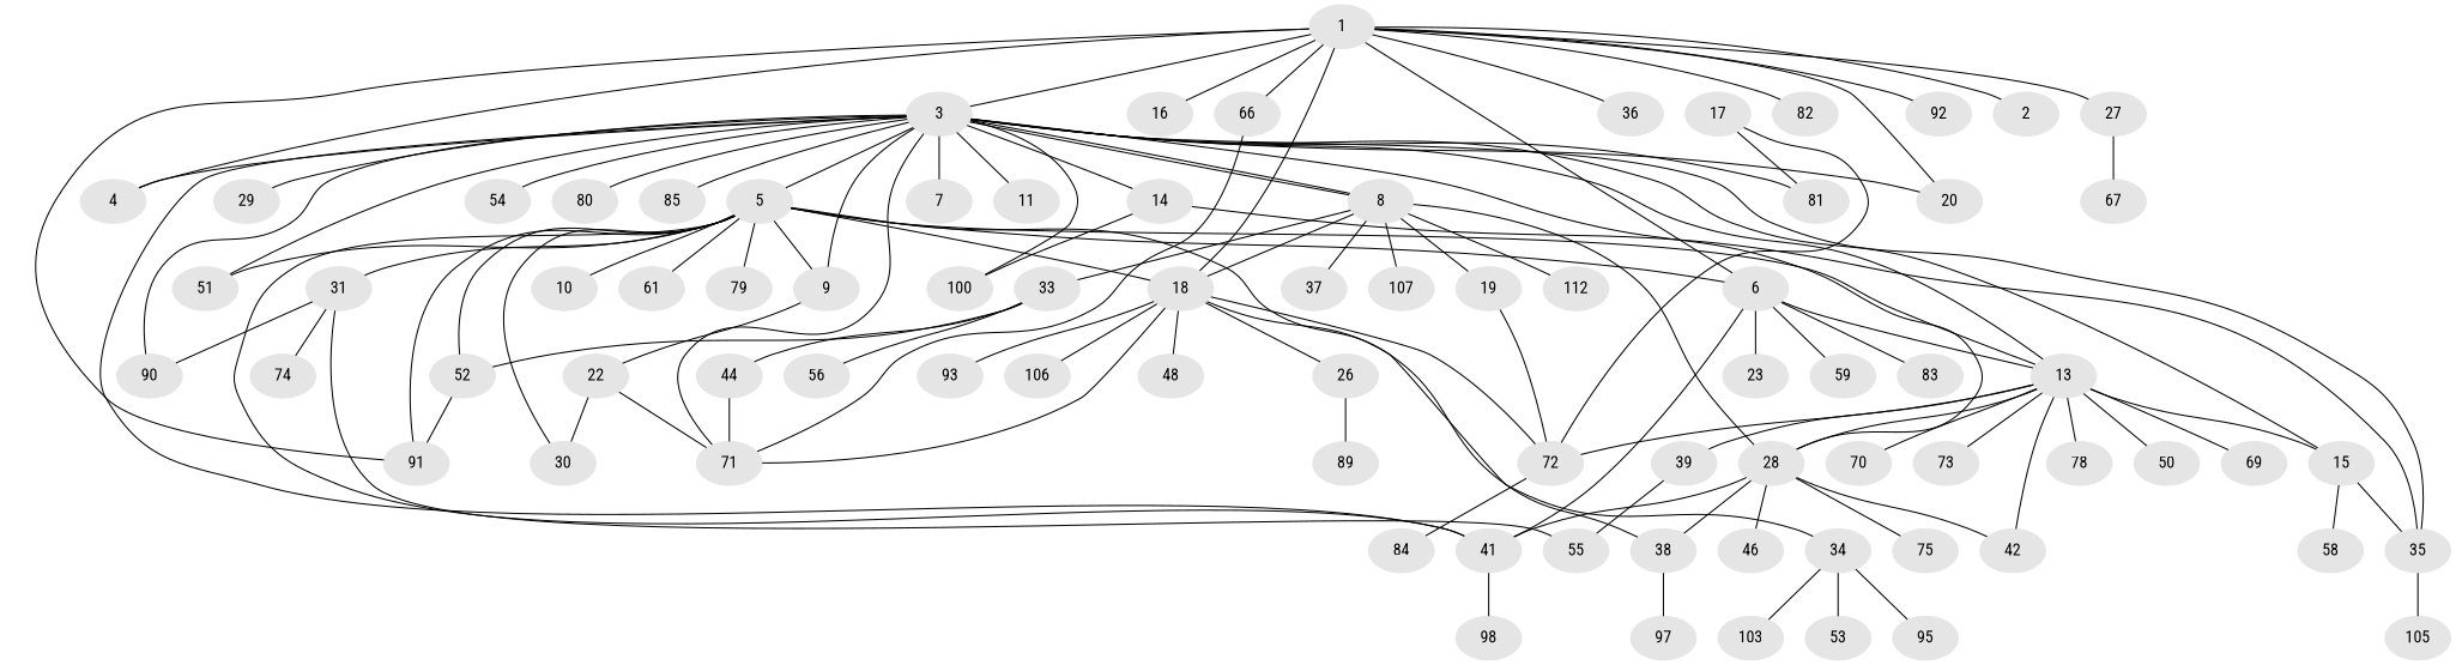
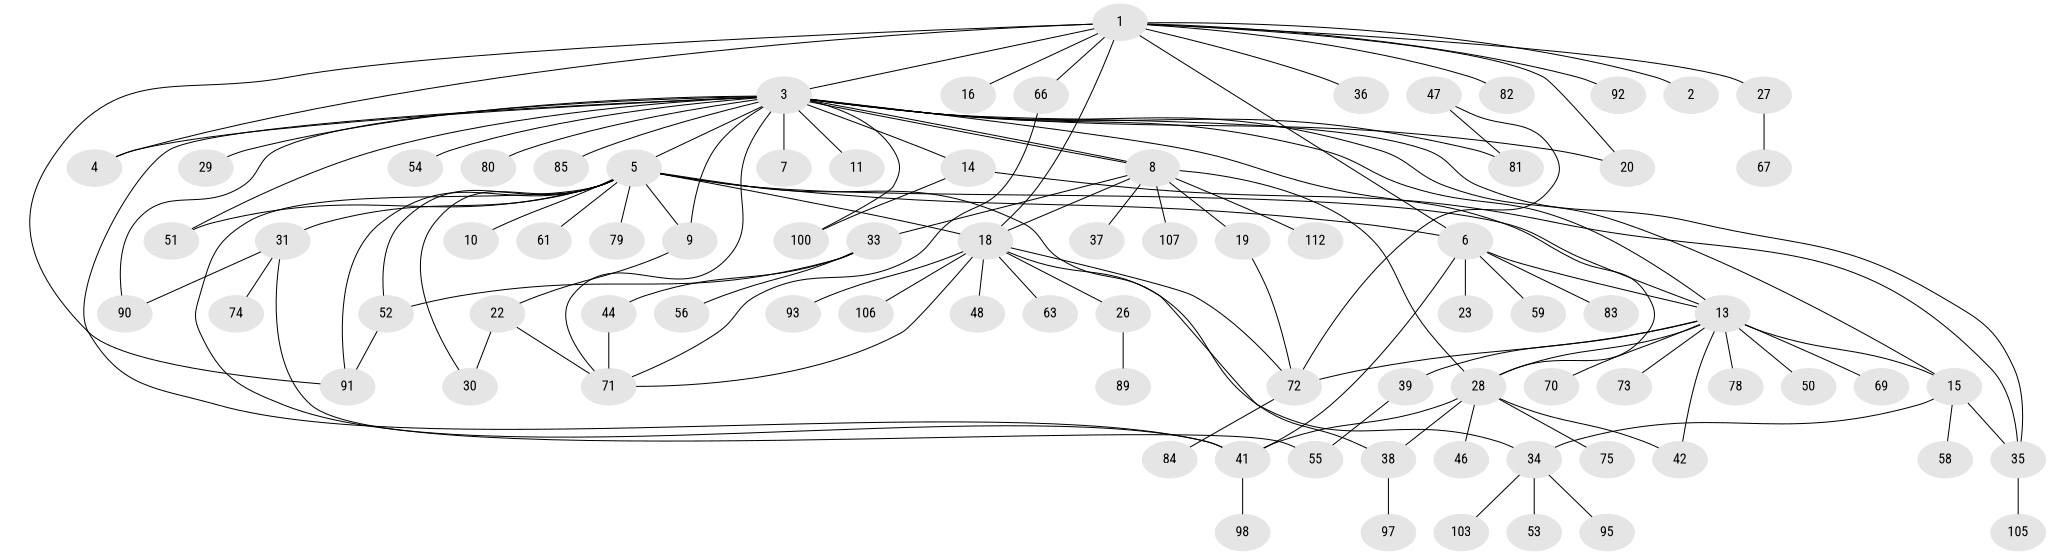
  graph {
    fontname="Roboto Condensed"
    node [color=gray90 fontname="Roboto Condensed" style=filled]
    edge [fontname="Roboto Condensed"]
    1 [super="+12"]
    2 [super="+49"]
    3 [super="+108"]
    4
    6 [super="+64"]
    16
    18 [super="+22"]
    20
    27
    36
    66
    82
    91
    92
    5 [super="+99"]
    7
    8 [super="+24"]
    9
    11
    13 [super="+32"]
    14
    15 [super="+110"]
    28 [super="+77"]
    29
    35 [super="+60"]
    41 [super="+57"]
    51 [super="+76"]
    54
    71 [super="+102"]
    80
    81
    85
    90
    100
    23
    59
    83
    72 [super="+96"]
    34 [super="+40"]
    26
    48
+   63
    93
    106 [super="+109"]
    67 [super="+68"]
    10
    30 [super="+111"]
    31 [super="+43"]
    38 [super="+45"]
    61
    79
    52 [super="+104"]
    19 [super="+88"]
    33 [super="+65"]
    37
    107
    112
    n58 [label=22 super="+25"]
    39 [super="+62"]
    42
    50
    69
    70 [super="+101"]
    73
    78
    58
    46
    75
    105
    98
-   17 [super="+47"]
+   17 [super="+47" label=47]
    55
    74 [super="+87"]
    97
    44 [super="+94"]
    56
    84
    53
    95
    103
    89
    1 -- 2
    1 -- 3
    1 -- 4
    1 -- 6
    1 -- 16
    1 -- 18 [weight=2]
    1 -- 20
    1 -- 27
    1 -- 36
    1 -- 66
    1 -- 82
    1 -- 91
    1 -- 92
    3 -- 4
    3 -- 20
    3 -- 5
    3 -- 7
    3 -- 8
    3 -- 8
    3 -- 9
    3 -- 11
    3 -- 13
    3 -- 14
    3 -- 15
    3 -- 28
    3 -- 29
    3 -- 35
    3 -- 41
    3 -- 51 [weight=2]
    3 -- 54
    3 -- 71
    3 -- 80
    3 -- 81
    3 -- 85
    3 -- 90
    3 -- 100
    6 -- 13
    6 -- 41
    6 -- 23
    6 -- 59
    6 -- 83
    18 -- 71
    18 -- 72
    18 -- 34
    18 -- 26
    18 -- 48
+   18 -- 63
    18 -- 93
    18 -- 106
    27 -- 67
    66 -- 71
    5 -- 6
    5 -- 18
    5 -- 91
    5 -- 9
    5 -- 13 [weight=2]
    5 -- 41
    5 -- 51
    5 -- 10
    5 -- 30
    5 -- 31
    5 -- 38
    5 -- 61
    5 -- 79
    5 -- 52
    8 -- 18
    8 -- 28
    8 -- 19
    8 -- 33
    8 -- 37
    8 -- 107
    8 -- 112
    9 -- n58
    13 -- 15
    13 -- 28
    13 -- 72
    13 -- 39
    13 -- 42
    13 -- 50
    13 -- 69
    13 -- 70
    13 -- 73
    13 -- 78
    14 -- 35
    14 -- 100
    15 -- 35
+   15 -- 34
    15 -- 58
    28 -- 41
    28 -- 38
    28 -- 42
    28 -- 46
    28 -- 75
    35 -- 105
    41 -- 98
    72 -- 84
    34 -- 53
    34 -- 95
    34 -- 103
    26 -- 89
    31 -- 90
    31 -- 55
    31 -- 74
    38 -- 97
    52 -- 91
    19 -- 72
    33 -- 52
    33 -- 44
    33 -- 56
    n58 -- 71
    n58 -- 30
    39 -- 55
    17 -- 81
    17 -- 72
    44 -- 71
  }
